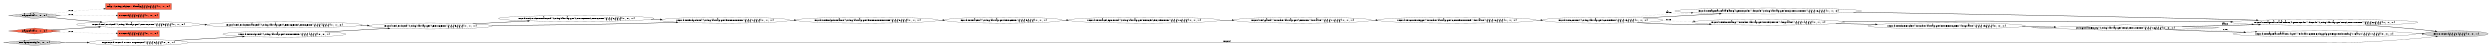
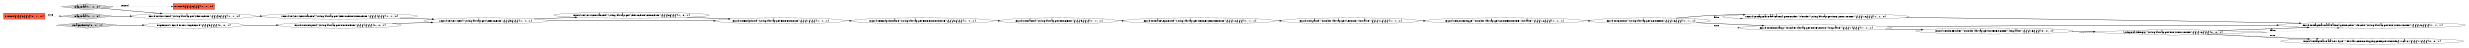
  digraph {
    rankdir=LR
    node [fillcolor=white shape=ellipse style=filled]
    edge [style=bold]
    n1 [label="record.setTagsRawData(Base64.getDecoder().decode((String)dbMap.get(TAGS_RAW_DATA)))@@@18@@@['1', '1', '0']"]
    n2 [label="record.setTagsRawData(Base64.getDecoder().decode((String)dbMap.get(TAGS_RAW_DATA)))@@@22@@@['1', '1', '1']"]
-   n3 [fillcolor=lightgray label="return record@@@24@@@['0', '0', '1']"]
    n4 [label="record.setServiceInstanceId((String)dbMap.get(SERVICE_INSTANCE_ID))@@@6@@@['1', '0', '1']"]
    n5 [label="record.setEndpointId((String)dbMap.get(ENDPOINT_ID))@@@7@@@['1', '1', '1']"]
    n6 [label="record.setEndpointName((String)dbMap.get(ENDPOINT_NAME))@@@8@@@['1', '1', '1']"]
    n7 [label="record.setTimestamp(((Number)dbMap.get(TIMESTAMP)).longValue())@@@14@@@['1', '1', '1']"]
    n8 [label="record.setTimeBucket(((Number)dbMap.get(TIME_BUCKET)).longValue())@@@15@@@['0', '0', '1']"]
    n9 [label="StringUtil.isEmpty((String)dbMap.get(TAGS_RAW_DATA))@@@16@@@['0', '0', '1']" shape=diamond]
    n10 [fillcolor=tomato label="T record@@@2@@@['0', '1', '0']" shape=box]
    n11 [label="record.setSpanId(((Number)dbMap.get(SPAN_ID)).intValue())@@@11@@@['1', '1', '1']"]
    n12 [label="record.setContentType(((Number)dbMap.get(CONTENT_TYPE)).intValue())@@@12@@@['1', '1', '1']"]
    n13 [label="record.setContent((String)dbMap.get(CONTENT))@@@13@@@['1', '1', '1']"]
    n14 [fillcolor=lightgray label="map2Data['1', '0', '0']" shape=diamond]
-   n15 [fillcolor=tomato label="Map<String,Object> dbMap@@@2@@@['1', '1', '0']" shape=box]
    n16 [fillcolor=tomato label="T record@@@2@@@['1', '0', '0']" shape=box]
    n17 [label="record.setServiceId((String)dbMap.get(SERVICE_ID))@@@3@@@['1', '1', '0']"]
    n18 [label="record.setServiceInstanceId((String)dbMap.get(SERVICE_INSTANCE_ID))@@@4@@@['1', '1', '0']"]
-   n19 [fillcolor=tomato label="map2Data['0', '1', '0']" shape=diamond]
+   n19 [fillcolor=lightgray label="map2Data['0', '1', '0']" shape=diamond]
    n20 [label="record.setTagsRawData(new byte((((edu.fdu.CPPDG.tinypdg.pe.ExpressionInfo@116a721)@@@17@@@['0', '0', '1']"]
    n21 [label="record.setServiceId((String)dbMap.get(SERVICE_ID))@@@5@@@['1', '1', '1']"]
    n22 [label="record.setTraceId((String)dbMap.get(TRACE_ID))@@@9@@@['1', '1', '1']"]
    n23 [label="record.setTraceSegmentId((String)dbMap.get(TRACE_SEGMENT_ID))@@@10@@@['1', '1', '1']"]
    n24 [label="record.setUniqueId((String)dbMap.get(UNIQUE_ID))@@@4@@@['0', '0', '1']"]
    n25 [fillcolor=lightgray label="storage2Entity['0', '0', '1']" shape=diamond]
    n26 [label="LogRecord record = new LogRecord()@@@3@@@['0', '0', '1']"]
    n1 -> n2
-   n2 -> n3
    n4 -> n5
    n5 -> n6
    n6 -> n22
    n7 -> n2
    n7 -> n8
    n8 -> n9
    n9 -> n2
    n9 -> n2 [label=false style=dotted]
    n9 -> n20 [label=true style=dotted]
    n9 -> n20
    n11 -> n12
    n12 -> n13
    n13 -> n1
    n13 -> n1 [label=false style=dotted]
    n13 -> n7
    n13 -> n7 [label=true style=dotted]
-   n14 -> n15 [label=true style=dotted]
-   n14 -> n16 [label=true style=dotted]
+   n14 -> n16 [label=record style=dotted]
    n14 -> n17
    n17 -> n18
    n18 -> n21
-   n19 -> n10 [label=true style=dotted]
+   n10 -> n19 [label=true style=dotted]
    n19 -> n17
-   n20 -> n3
    n21 -> n4
    n21 -> n5
    n22 -> n23
    n23 -> n11
    n24 -> n21
    n25 -> n26
-   n26 -> n3 [label=record style=solid]
    n26 -> n24
  }
